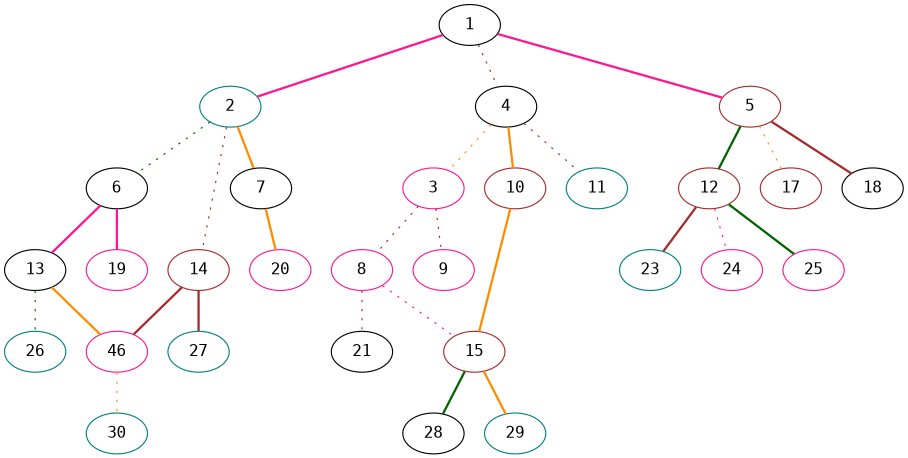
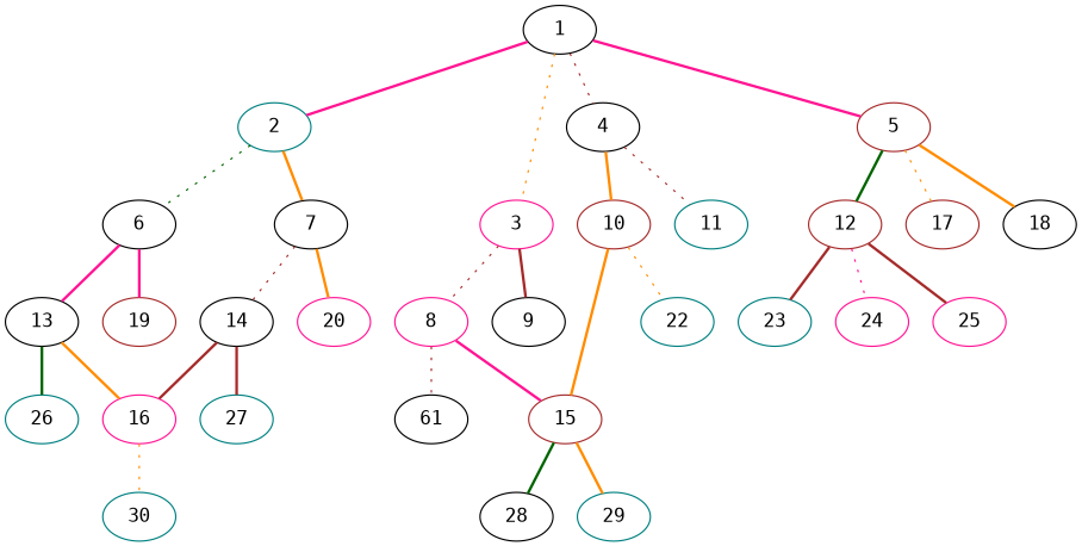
  graph {
    fontname="DejaVu Sans Mono"
    node [chem=H color=black fontname="DejaVu Sans Mono"]
    edge [color=darkorange fontname="DejaVu Sans Mono" style=bold valence=1]
    1 [chem=C]
    2 [chem=C color=teal]
    3 [chem=C color=deeppink]
    4 [chem=C]
    5 [chem=C color=brown]
    6 [chem=C]
    7 [chem=C]
    8 [chem=N color=deeppink]
-   9 [chem=O color=deeppink]
+   9 [chem=O]
    10 [chem=N color=brown]
    11 [chem=O color=teal]
    12 [chem=C color=brown]
    17 [color=brown]
    18
    13 [chem=C]
-   19 [color=deeppink]
-   14 [chem=C color=brown]
+   19 [color=brown]
+   14 [chem=C]
    20 [color=deeppink]
    15 [chem=C color=brown]
-   21
+   21 [label=61]
+   22 [color=teal]
    23 [color=teal]
    24 [color=deeppink]
    25 [color=deeppink]
-   16 [chem=C color=deeppink label=46]
+   16 [chem=C color=deeppink]
    26 [color=teal]
    27 [color=teal]
    28
    29 [color=teal]
    30 [color=teal]
    1 -- 2 [color=deeppink]
-   4 -- 3 [style=dotted]
+   1 -- 3 [style=dotted]
    1 -- 4 [color=brown style=dotted]
    1 -- 5 [color=deeppink]
    2 -- 6 [color=darkgreen style=dotted]
    2 -- 7 [valence=2]
    3 -- 8 [color=brown style=dotted]
-   3 -- 9 [color=brown style=dotted valence=2]
+   3 -- 9 [color=brown valence=2]
    4 -- 10
    4 -- 11 [color=brown style=dotted valence=2]
    5 -- 12 [color=darkgreen]
    5 -- 17 [style=dotted]
-   5 -- 18 [color=brown]
+   5 -- 18
    6 -- 13 [color=deeppink valence=2]
    6 -- 19 [color=deeppink]
-   2 -- 14 [color=brown style=dotted]
+   7 -- 14 [color=brown style=dotted]
    7 -- 20
-   8 -- 15 [color=deeppink style=dotted]
+   8 -- 15 [color=deeppink]
    8 -- 21 [color=brown style=dotted]
    10 -- 15
+   10 -- 22 [style=dotted]
    12 -- 23 [color=brown]
    12 -- 24 [color=deeppink style=dotted]
-   12 -- 25 [color=darkgreen]
+   12 -- 25 [color=brown]
    13 -- 16
-   13 -- 26 [color=darkgreen style=dotted]
+   13 -- 26 [color=darkgreen]
    14 -- 16 [color=brown valence=2]
    14 -- 27 [color=brown]
    15 -- 28 [color=darkgreen]
    15 -- 29
    16 -- 30 [style=dotted]
  }
